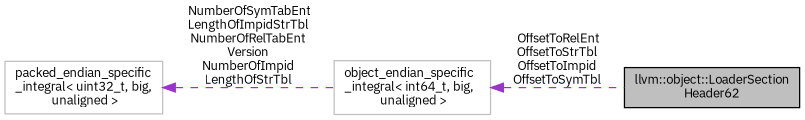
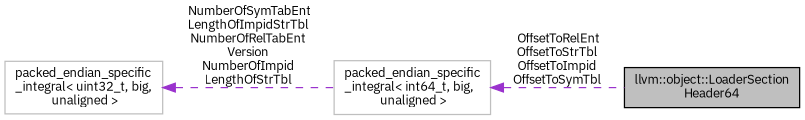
  digraph {
    fontname="IBM Plex Sans"
    rankdir=LR
    node [color=grey75 fontname="IBM Plex Sans" fontsize=10 shape=record]
    edge [color=darkorchid3 dir=back fontname="IBM Plex Sans" fontsize=10 labelfontname=Helvetica labelfontsize=10 style=dashed]
-   n1 [color=black fillcolor=grey75 fontcolor=black height=0.2 label="llvm::object::LoaderSection\lHeader62" style=filled width=0.4]
-   n2 [height=0.2 label="object_endian_specific\l_integral\< int64_t, big,\l unaligned \>" width=0.4]
+   n1 [color=black fillcolor=grey75 fontcolor=black height=0.2 label="llvm::object::LoaderSection\lHeader64" style=filled width=0.4]
+   n2 [height=0.2 label="packed_endian_specific\l_integral\< int64_t, big,\l unaligned \>" width=0.4]
    n3 [height=0.2 label="packed_endian_specific\l_integral\< uint32_t, big,\l unaligned \>" width=0.4]
    n2 -> n1 [label=" OffsetToRelEnt\nOffsetToStrTbl\nOffsetToImpid\nOffsetToSymTbl"]
    n3 -> n2 [label=" NumberOfSymTabEnt\nLengthOfImpidStrTbl\nNumberOfRelTabEnt\nVersion\nNumberOfImpid\nLengthOfStrTbl"]
  }
